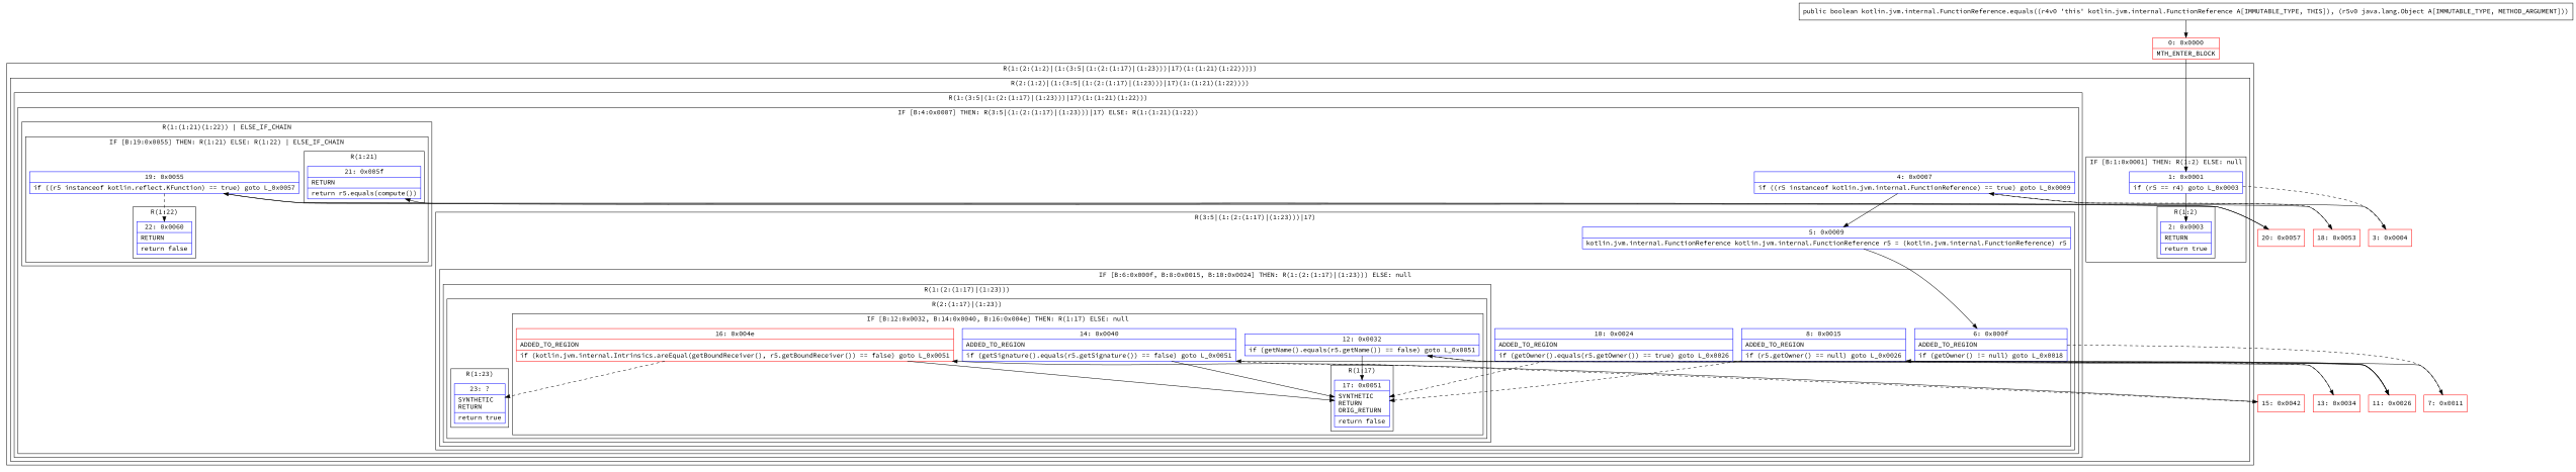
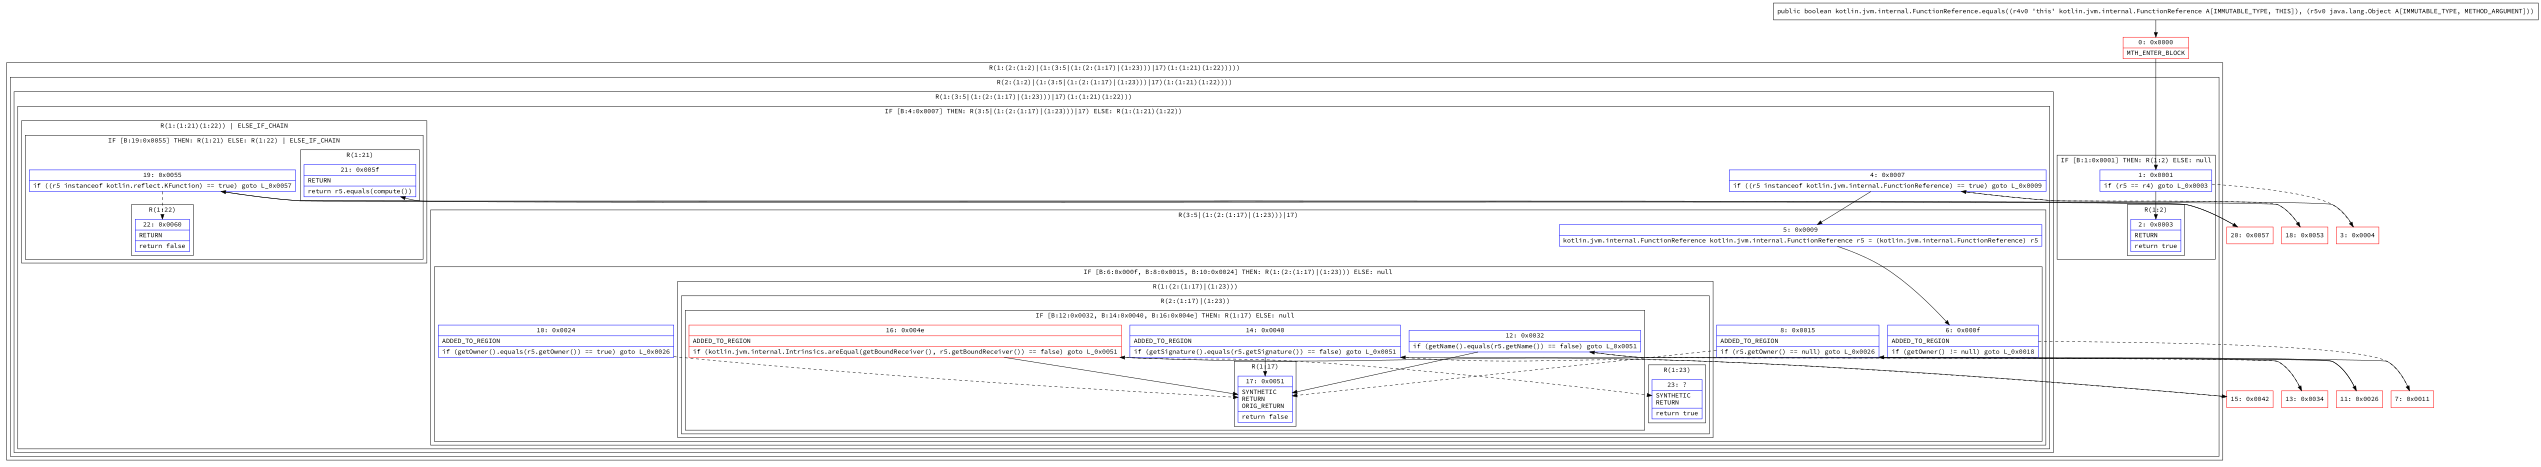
  digraph {
    fontname="Source Code Pro"
    node [color=blue fontname="Source Code Pro" shape=record]
    edge [fontname="Source Code Pro"]
    n1 [label="{2\:\ 0x0003|RETURN\l|return true\l}"]
    n2 [label="{1\:\ 0x0001|if (r5 == r4) goto L_0x0003\l}"]
    n3 [label="{17\:\ 0x0051|SYNTHETIC\lRETURN\lORIG_RETURN\l|return false\l}"]
    n4 [label="{12\:\ 0x0032|if (getName().equals(r5.getName()) == false) goto L_0x0051\l}"]
    n5 [label="{14\:\ 0x0040|ADDED_TO_REGION\l|if (getSignature().equals(r5.getSignature()) == false) goto L_0x0051\l}"]
    n6 [color=red label="{16\:\ 0x004e|ADDED_TO_REGION\l|if (kotlin.jvm.internal.Intrinsics.areEqual(getBoundReceiver(), r5.getBoundReceiver()) == false) goto L_0x0051\l}"]
    n7 [label="{23\:\ ?|SYNTHETIC\lRETURN\l|return true\l}"]
    n8 [label="{6\:\ 0x000f|ADDED_TO_REGION\l|if (getOwner() != null) goto L_0x0018\l}"]
    n9 [label="{8\:\ 0x0015|ADDED_TO_REGION\l|if (r5.getOwner() == null) goto L_0x0026\l}"]
    n10 [label="{10\:\ 0x0024|ADDED_TO_REGION\l|if (getOwner().equals(r5.getOwner()) == true) goto L_0x0026\l}"]
    n11 [label="{5\:\ 0x0009|kotlin.jvm.internal.FunctionReference kotlin.jvm.internal.FunctionReference r5 = (kotlin.jvm.internal.FunctionReference) r5\l}"]
    n12 [label="{21\:\ 0x005f|RETURN\l|return r5.equals(compute())\l}"]
    n13 [label="{22\:\ 0x0060|RETURN\l|return false\l}"]
    n14 [label="{19\:\ 0x0055|if ((r5 instanceof kotlin.reflect.KFunction) == true) goto L_0x0057\l}"]
    n15 [label="{4\:\ 0x0007|if ((r5 instanceof kotlin.jvm.internal.FunctionReference) == true) goto L_0x0009\l}"]
    n16 [color=red label="{3\:\ 0x0004}"]
    n17 [color=red label="{13\:\ 0x0034}"]
    n18 [color=red label="{15\:\ 0x0042}"]
    n19 [color=red label="{7\:\ 0x0011}"]
    n20 [color=red label="{11\:\ 0x0026}"]
    n21 [color=red label="{20\:\ 0x0057}"]
    n22 [color=red label="{18\:\ 0x0053}"]
    n23 [color=red label="{0\:\ 0x0000|MTH_ENTER_BLOCK\l}"]
    n24 [label="{public boolean kotlin.jvm.internal.FunctionReference.equals((r4v0 'this' kotlin.jvm.internal.FunctionReference A[IMMUTABLE_TYPE, THIS]), (r5v0 java.lang.Object A[IMMUTABLE_TYPE, METHOD_ARGUMENT])) }" color=""]
    subgraph cluster_1 {
      label="R(1:(2:(1:2)|(1:(3:5|(1:(2:(1:17)|(1:23)))|17)(1:(1:21)(1:22)))))"
      subgraph cluster_2 {
        label="R(2:(1:2)|(1:(3:5|(1:(2:(1:17)|(1:23)))|17)(1:(1:21)(1:22))))"
        subgraph cluster_3 {
          label="IF [B:1:0x0001] THEN: R(1:2) ELSE: null"
          n2
          subgraph cluster_4 {
            label="R(1:2)"
            n1
          }
        }
        subgraph cluster_5 {
          label="R(1:(3:5|(1:(2:(1:17)|(1:23)))|17)(1:(1:21)(1:22)))"
          subgraph cluster_6 {
            label="IF [B:4:0x0007] THEN: R(3:5|(1:(2:(1:17)|(1:23)))|17) ELSE: R(1:(1:21)(1:22))"
            n15
            subgraph cluster_7 {
              label="R(3:5|(1:(2:(1:17)|(1:23)))|17)"
              n11
              subgraph cluster_8 {
                label="IF [B:6:0x000f, B:8:0x0015, B:10:0x0024] THEN: R(1:(2:(1:17)|(1:23))) ELSE: null"
                n8
                n9
                n10
                subgraph cluster_9 {
                  label="R(1:(2:(1:17)|(1:23)))"
                  subgraph cluster_10 {
                    label="R(2:(1:17)|(1:23))"
                    subgraph cluster_11 {
                      label="IF [B:12:0x0032, B:14:0x0040, B:16:0x004e] THEN: R(1:17) ELSE: null"
                      n4
                      n5
                      n6
                      subgraph cluster_12 {
                        label="R(1:17)"
                        n3
                      }
                    }
                    subgraph cluster_13 {
                      label="R(1:23)"
                      n7
                    }
                  }
                }
              }
            }
            subgraph cluster_14 {
              label="R(1:(1:21)(1:22)) | ELSE_IF_CHAIN\l"
              subgraph cluster_15 {
                label="IF [B:19:0x0055] THEN: R(1:21) ELSE: R(1:22) | ELSE_IF_CHAIN\l"
                n14
                subgraph cluster_16 {
                  label="R(1:21)"
                  n12
                }
                subgraph cluster_17 {
                  label="R(1:22)"
                  n13
                }
              }
            }
          }
        }
      }
    }
    n2 -> n1
    n2 -> n16 [style=dashed]
    n4 -> n3
    n4 -> n17 [style=dashed]
    n5 -> n3
    n5 -> n18 [style=dashed]
    n6 -> n3
    n6 -> n7 [style=dashed]
    n8 -> n19 [style=dashed]
    n9 -> n3 [style=dashed]
    n9 -> n20
    n10 -> n3 [style=dashed]
-   n10 -> n20
    n11 -> n8
    n14 -> n13 [style=dashed]
    n14 -> n21
    n15 -> n11
    n15 -> n22 [style=dashed]
    n16 -> n15
    n17 -> n5
    n18 -> n6
    n19 -> n9
    n20 -> n4
    n21 -> n12
    n22 -> n14
    n23 -> n2
    n24 -> n23
  }
